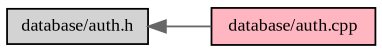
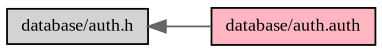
  digraph {
    rankdir=LR
    fontname="Liberation Serif"
    node [color=black fontname="Liberation Serif" fontsize=10 shape=record style=filled]
    n1 [fillcolor=lightgrey fontcolor=black height=0.2 label="database/auth.h" width=0.4]
-   n2 [fillcolor=lightpink height=0.2 label="database/auth.cpp" width=0.4]
+   n2 [fillcolor=lightpink height=0.2 label="database/auth.auth" width=0.4]
    n1 -> n2 [color=gray40 dir=back fontname="Liberation Serif" fontsize=10 labelfontname=Helvetica labelfontsize=10 style=solid]
  }
